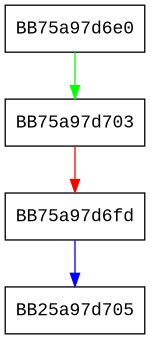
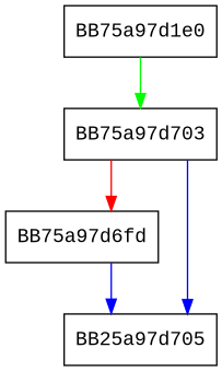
  digraph {
    fontname="Liberation Mono"
    splines=ortho
    node [fontname="Liberation Mono" shape=box]
    edge [color=blue fontname="Liberation Mono"]
-   BB75a97d6e0
+   BB75a97d6e0 [label=BB75a97d1e0]
    BB75a97d703
    BB75a97d6fd
    n4 [label=BB25a97d705]
    BB75a97d6e0 -> BB75a97d703 [color=green]
    BB75a97d703 -> BB75a97d6fd [color=red]
+   BB75a97d703 -> n4
    BB75a97d6fd -> n4
  }
